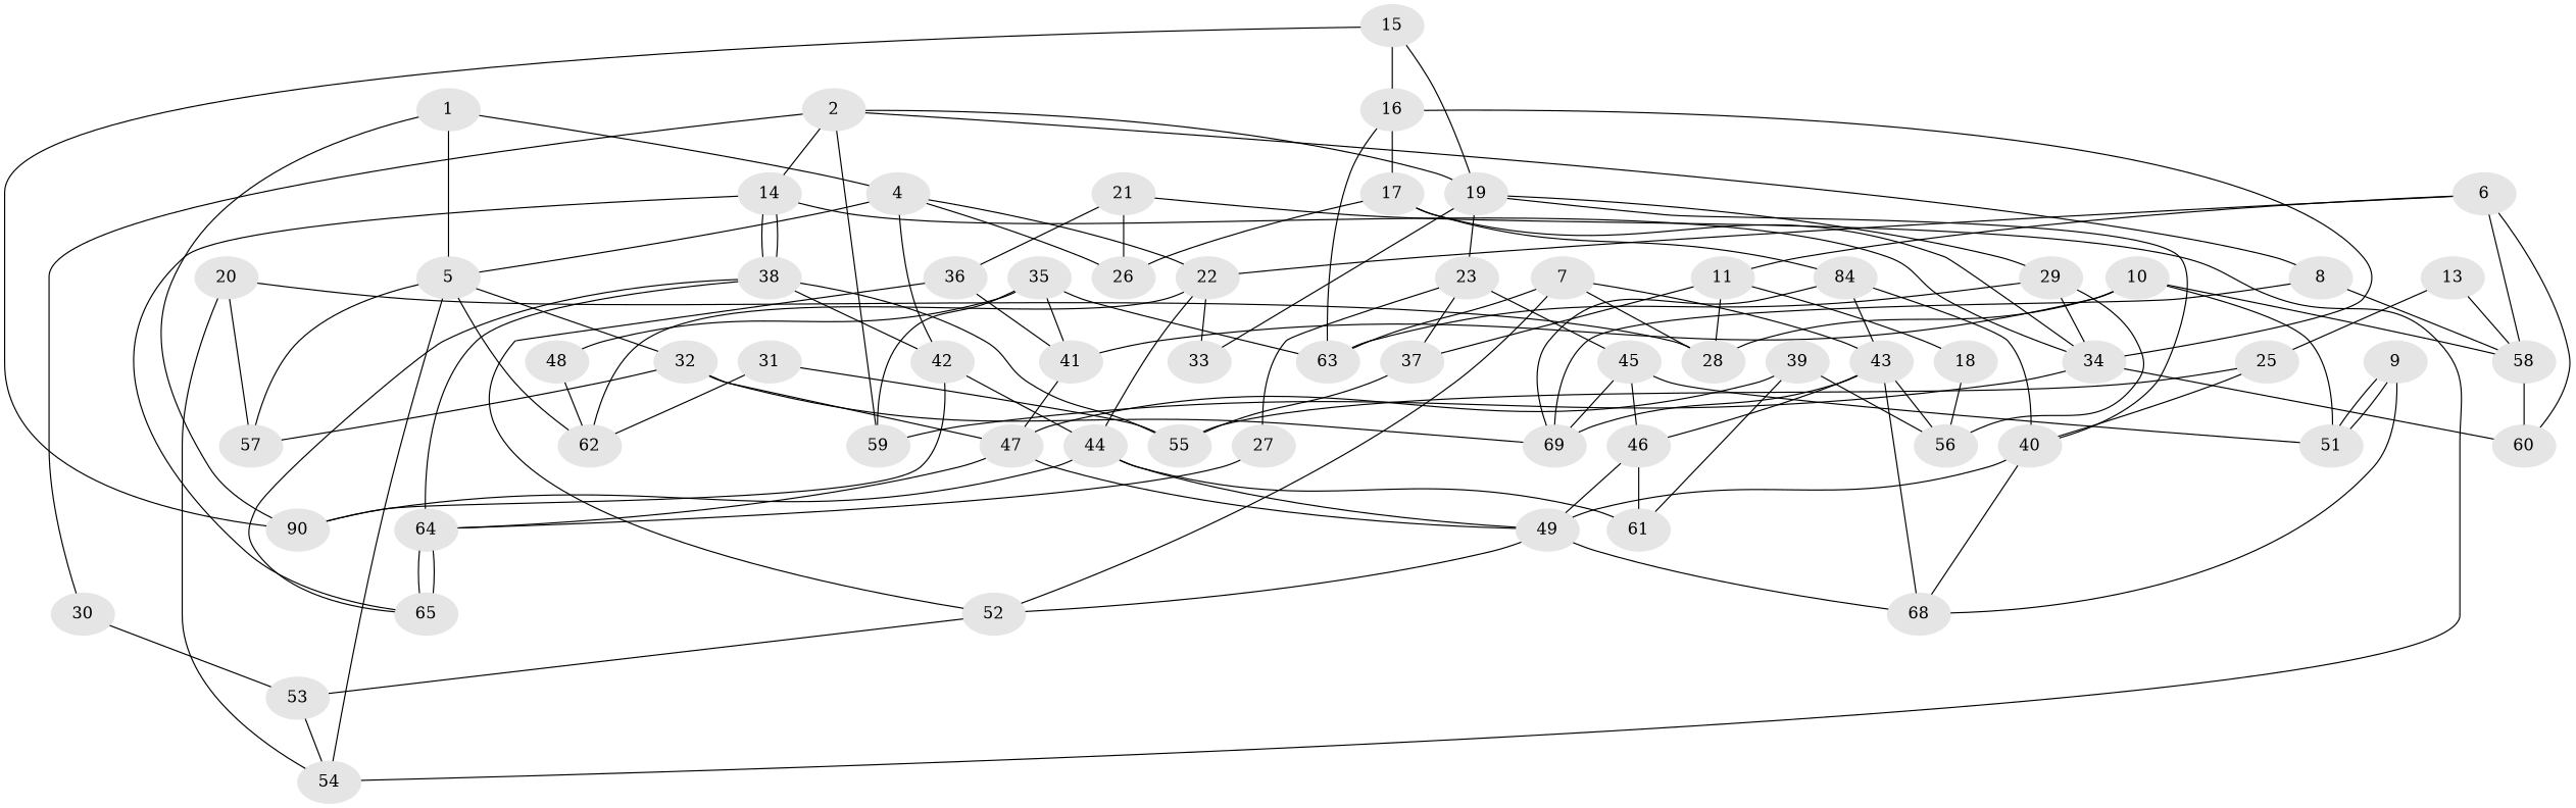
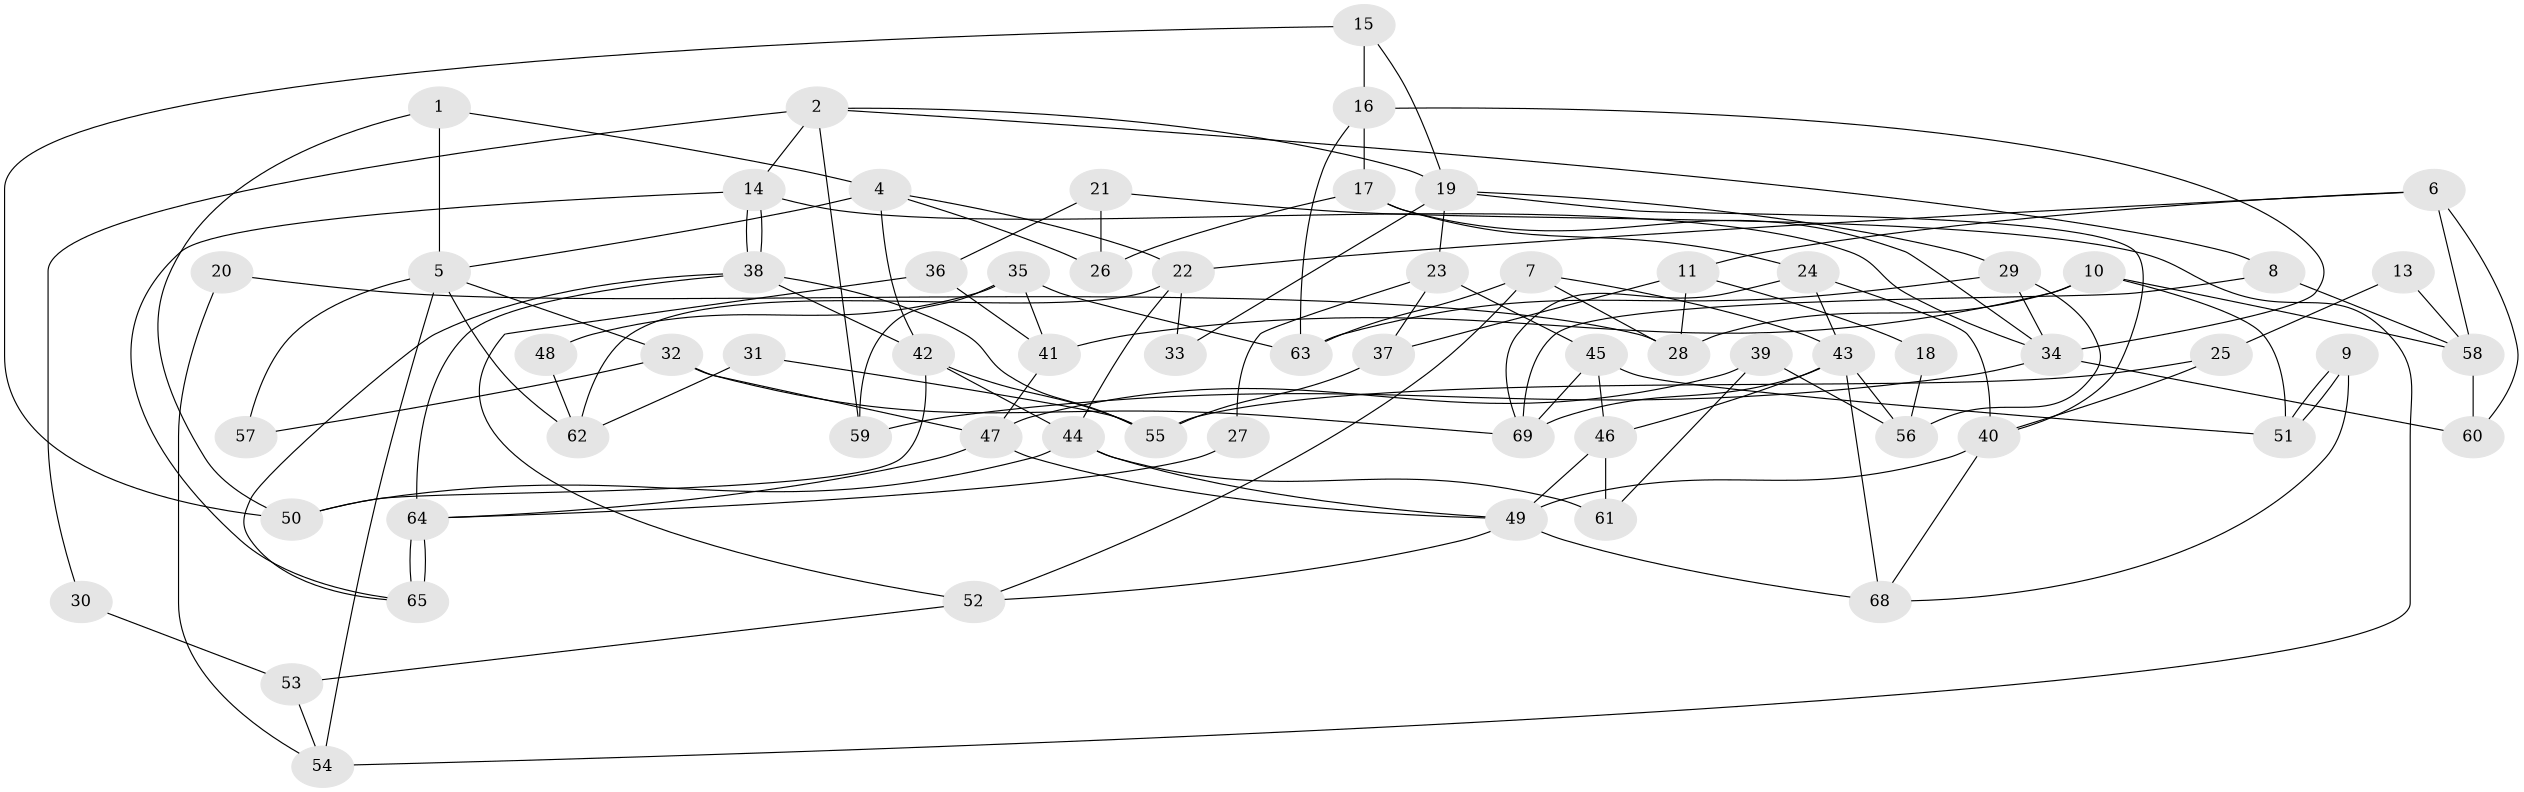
  graph {
    node [color=gray90 style=filled]
    1
    4
    5
-   50 [label=90]
+   50
    22
    26
    42
    32
    54
    57
    62
    2
    8
    14
    19
    30
    59
    58
    69
    34
    38
    65
    23
    29
    33
    40
    53
    46
    49
    61
    52
    68
    44
    55
    47
    6
    11
    60
    28
    18
    37
    7
    43
    63
    56
    9
    51
    10
    41
    13
    25
    64
    15
    16
    17
-   24 [label=84]
+   24
    27
    45
    20
    21
    36
    31
    35
    48
    39
    1 -- 4
    1 -- 5
    1 -- 50
    4 -- 5
    4 -- 22
    4 -- 26
    4 -- 42
    5 -- 32
    5 -- 54
    5 -- 57
    5 -- 62
    22 -- 62
    22 -- 33
    22 -- 44
    42 -- 50
    42 -- 44
+   42 -- 55
    32 -- 57
    32 -- 69
    32 -- 47
    2 -- 8
    2 -- 14
    2 -- 19
    2 -- 30
    2 -- 59
    8 -- 58
    8 -- 69
    14 -- 34
    14 -- 38
    14 -- 38
    14 -- 65
    19 -- 23
    19 -- 29
    19 -- 33
    19 -- 40
    30 -- 53
    58 -- 60
    34 -- 59
    34 -- 60
    38 -- 42
    38 -- 65
    38 -- 55
    38 -- 64
    23 -- 37
    23 -- 27
    23 -- 45
    29 -- 34
    29 -- 63
    29 -- 56
    40 -- 49
    40 -- 68
    53 -- 54
    46 -- 49
    46 -- 61
    49 -- 52
    49 -- 68
    52 -- 53
    44 -- 50
    44 -- 49
    44 -- 61
    47 -- 49
    47 -- 64
    6 -- 22
    6 -- 58
    6 -- 11
    6 -- 60
    11 -- 28
    11 -- 18
    11 -- 37
    18 -- 56
    37 -- 55
    7 -- 52
    7 -- 28
    7 -- 43
    7 -- 63
    43 -- 69
    43 -- 46
    43 -- 68
    43 -- 56
    9 -- 68
    9 -- 51
    9 -- 51
    10 -- 58
    10 -- 28
    10 -- 51
    10 -- 41
    41 -- 47
    13 -- 58
    13 -- 25
    25 -- 40
    25 -- 55
    64 -- 65
    64 -- 65
    15 -- 50
    15 -- 19
    15 -- 16
    16 -- 34
    16 -- 63
    16 -- 17
    17 -- 26
    17 -- 34
    17 -- 24
    24 -- 69
    24 -- 40
    24 -- 43
    27 -- 64
    45 -- 69
    45 -- 46
    45 -- 51
    20 -- 54
-   20 -- 57
    20 -- 28
    21 -- 26
    21 -- 54
    21 -- 36
    36 -- 52
    36 -- 41
    31 -- 62
    31 -- 55
    35 -- 59
    35 -- 63
    35 -- 41
    35 -- 48
    48 -- 62
    39 -- 61
    39 -- 47
    39 -- 56
  }
